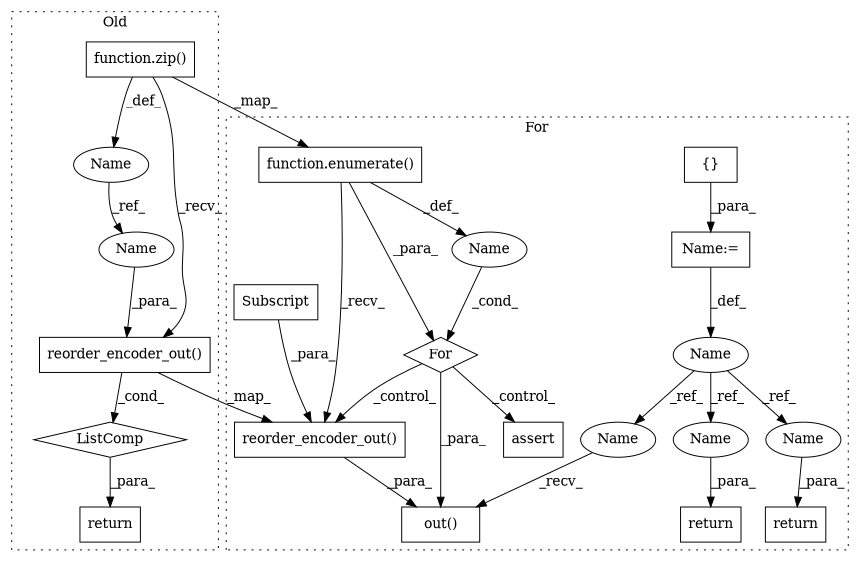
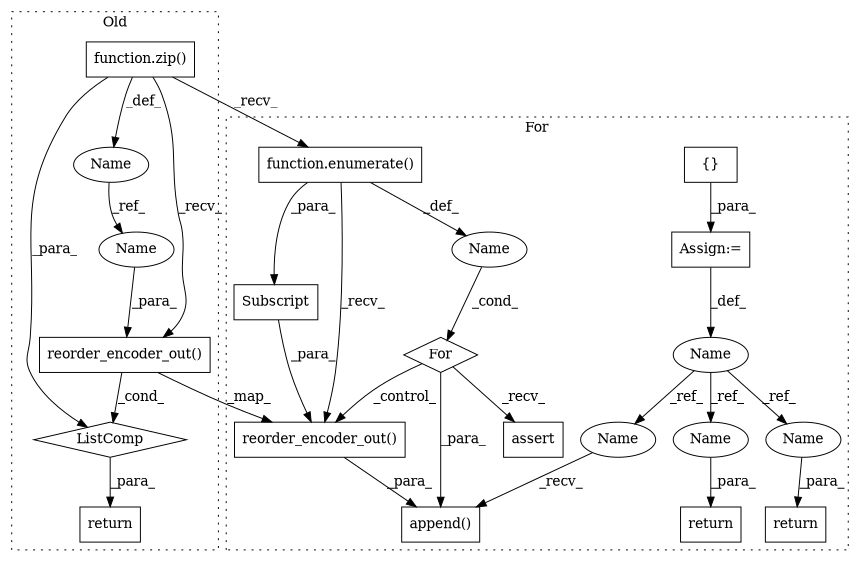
  digraph {
    node [a=87 l=7 shape=box]
    n1 [a=75 l="34,1" label="reorder_encoder_out()" s="25260,25316"]
    n2 [l=11 label=Name s=25341 shape=ellipse]
    n3 [a=106 l=150 label=ListComp s=25246 shape=diamond]
    n4 [a=75 l="4,1" label="function.zip()" s="25356,25385"]
    n5 [a=93 label=return s=25239]
    n6 [l=11 label=Name s=25294 shape=ellipse]
    n7 [a=75 l="34,1" label="reorder_encoder_out()" s="30990,31050"]
    n8 [a=63 l="15,0" label=Subscript s="31024,0"]
    n9 [l=5 label=Name s=30868 shape=ellipse]
    n10 [a=65 label=assert s=30913]
-   n11 [a=75 l="33,14" label="out()" s="30957,31051"]
+   n11 [a=75 l="33,14" label="append()" s="30957,31051"]
    n12 [a=59 l="2,1" label="{}" s="30787,30787"]
    n13 [l=8 label=Name s=30758 shape=ellipse]
    n14 [a=93 label=return s=30837]
    n15 [a=107 l="4,14" label=For s="30861,30899" shape=diamond]
    n16 [a=75 l="10,1" label="function.enumerate()" s="30877,30898"]
-   n17 [a=68 l=21 label="Name:=" s=30766]
+   n17 [a=68 l=21 label="Assign:=" s=30766]
    n18 [a=93 label=return s=31074]
    n19 [l=8 label=Name s=30844 shape=ellipse]
    n20 [l=8 label=Name s=30957 shape=ellipse]
    n21 [l=8 label=Name s=31081 shape=ellipse]
    subgraph cluster_1 {
      label=Old
      style=dotted
      n1
      n2
      n3
      n4
      n5
      n6
    }
    subgraph cluster_2 {
      label=For
      style=dotted
      n7
      n8
      n9
      n10
      n11
      n12
      n13
      n14
      n15
      n16
      n17
      n18
      n19
      n20
      n21
    }
    n1 -> n3 [label=_cond_]
    n1 -> n7 [label=_map_]
    n2 -> n6 [label=_ref_]
    n3 -> n5 [label=_para_]
    n4 -> n1 [label=_recv_]
    n4 -> n2 [label=_def_]
-   n4 -> n16 [label=_map_]
+   n4 -> n3 [label=_para_]
+   n4 -> n16 [label=_recv_]
    n6 -> n1 [label=_para_]
    n7 -> n11 [label=_para_]
    n8 -> n7 [label=_para_]
    n9 -> n15 [label=_cond_]
    n12 -> n17 [label=_para_]
    n13 -> n19 [label=_ref_]
    n13 -> n20 [label=_ref_]
    n13 -> n21 [label=_ref_]
    n15 -> n7 [label=_control_]
-   n15 -> n10 [label=_control_]
+   n15 -> n10 [label=_recv_]
    n15 -> n11 [label=_para_]
    n16 -> n7 [label=_recv_]
-   n16 -> n15 [label=_para_]
+   n16 -> n8 [label=_para_]
    n16 -> n9 [label=_def_]
    n17 -> n13 [label=_def_]
    n19 -> n14 [label=_para_]
    n20 -> n11 [label=_recv_]
    n21 -> n18 [label=_para_]
  }
